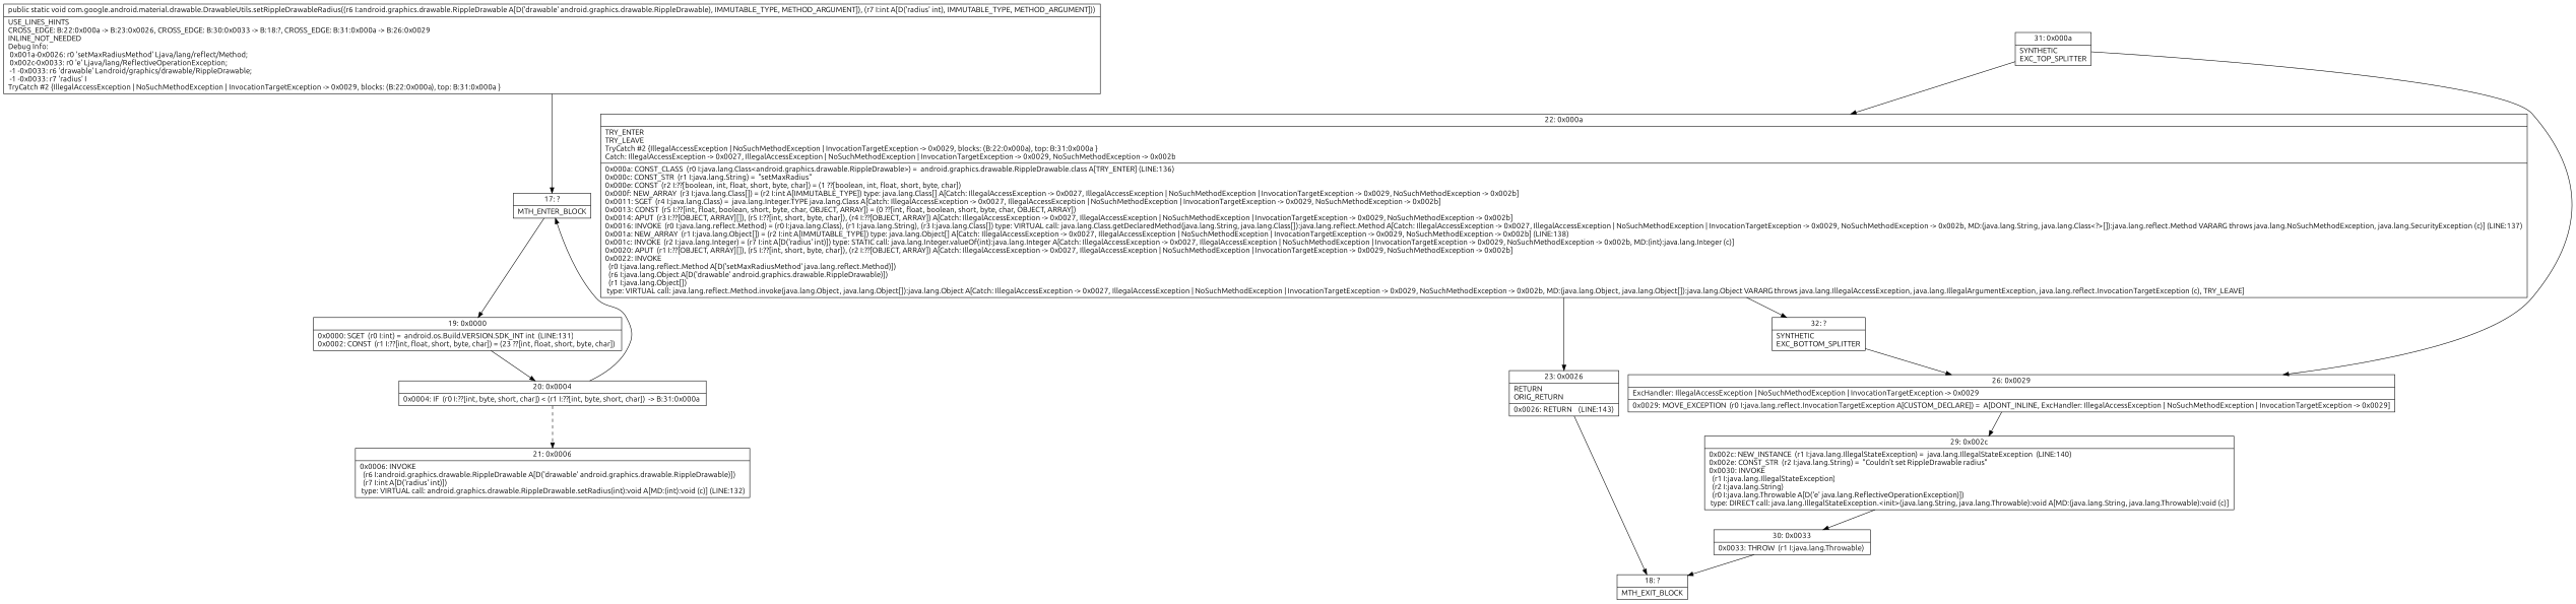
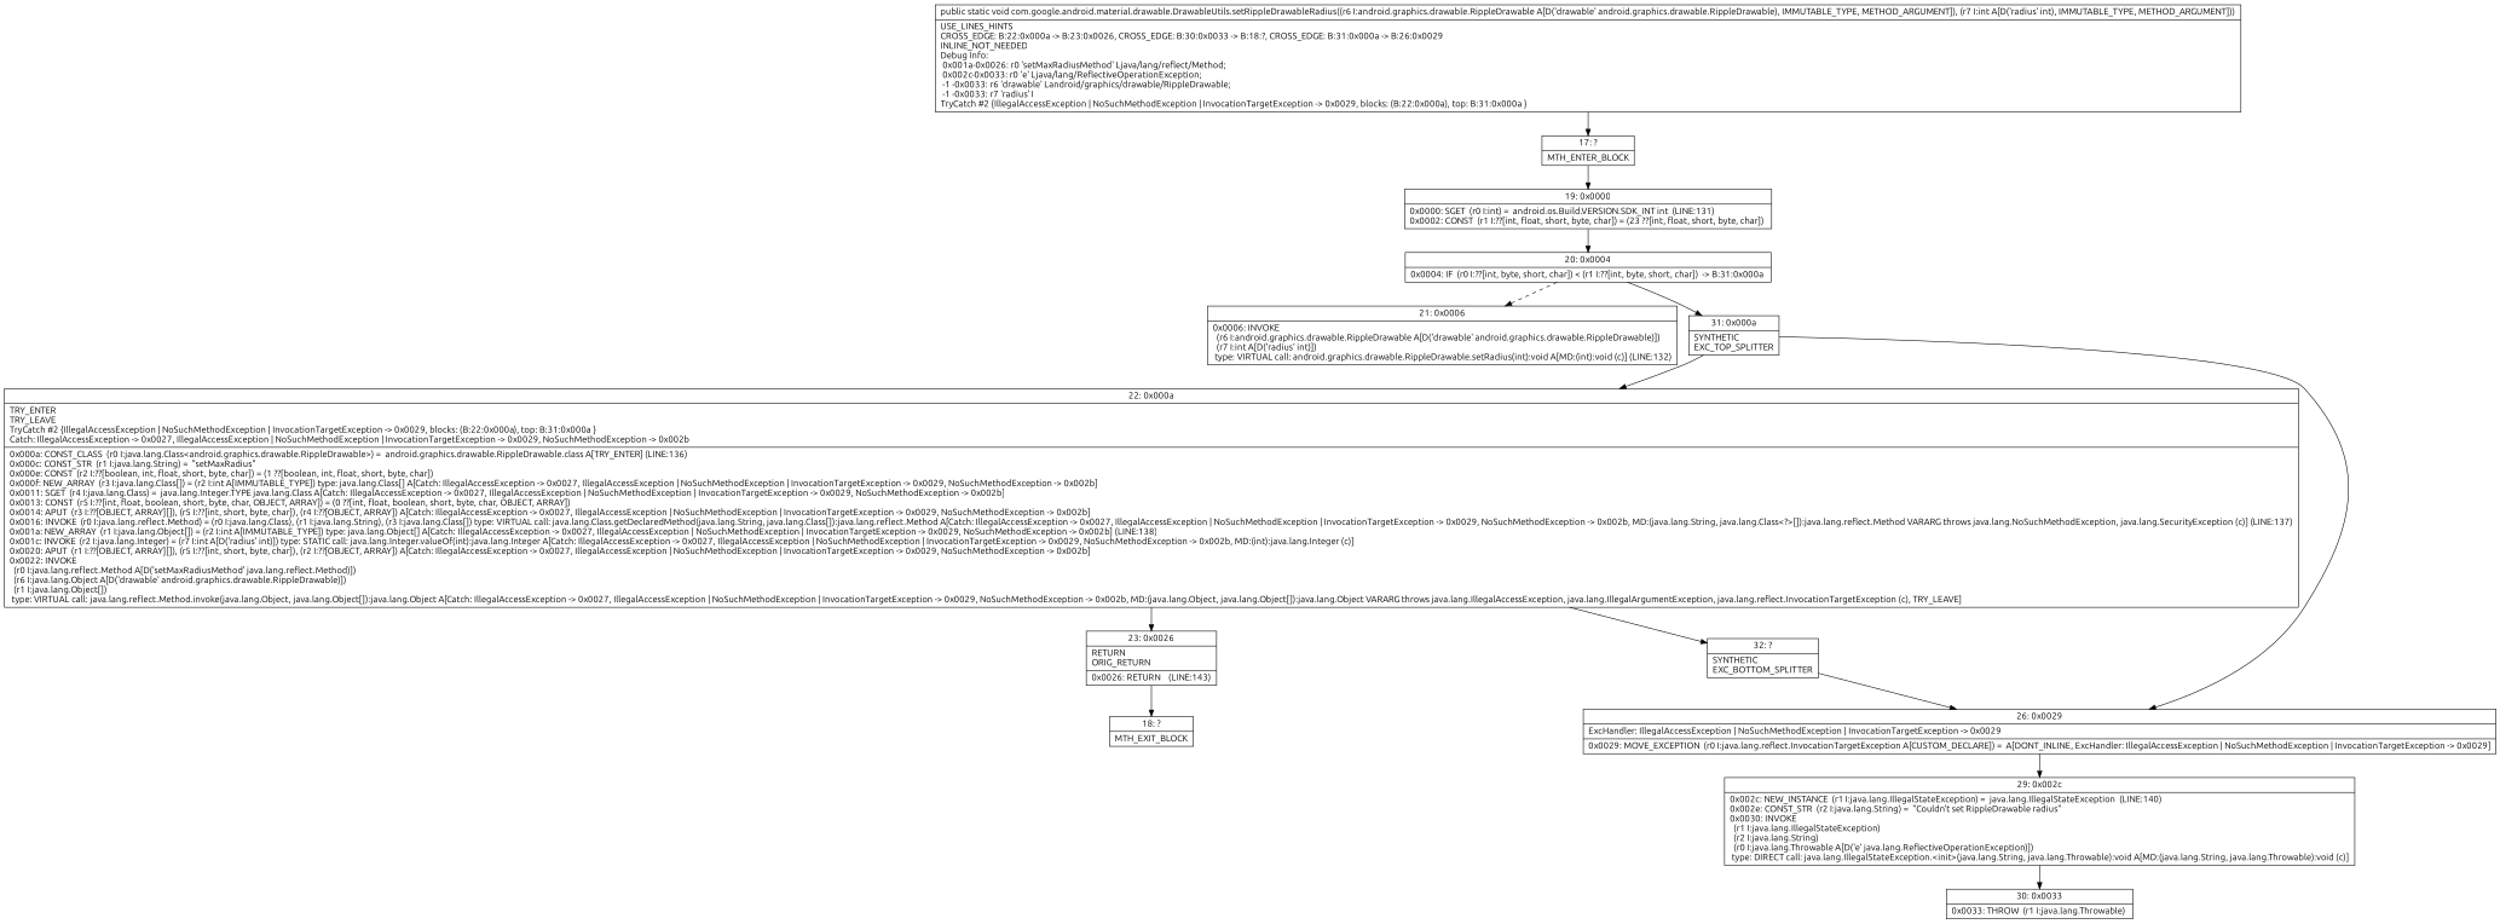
  digraph {
    fontname=Ubuntu
    node [fontname=Ubuntu shape=record]
    edge [fontname=Ubuntu]
    n1 [label="{17\:\ ?|MTH_ENTER_BLOCK\l}"]
    n2 [label="{19\:\ 0x0000|0x0000: SGET  (r0 I:int) =  android.os.Build.VERSION.SDK_INT int  (LINE:131)\l0x0002: CONST  (r1 I:??[int, float, short, byte, char]) = (23 ??[int, float, short, byte, char]) \l}"]
    n3 [label="{20\:\ 0x0004|0x0004: IF  (r0 I:??[int, byte, short, char]) \< (r1 I:??[int, byte, short, char])  \-\> B:31:0x000a \l}"]
    n4 [label="{21\:\ 0x0006|0x0006: INVOKE  \l  (r6 I:android.graphics.drawable.RippleDrawable A[D('drawable' android.graphics.drawable.RippleDrawable)])\l  (r7 I:int A[D('radius' int)])\l type: VIRTUAL call: android.graphics.drawable.RippleDrawable.setRadius(int):void A[MD:(int):void (c)] (LINE:132)\l}"]
    n5 [label="{31\:\ 0x000a|SYNTHETIC\lEXC_TOP_SPLITTER\l}"]
    n6 [label="{22\:\ 0x000a|TRY_ENTER\lTRY_LEAVE\lTryCatch #2 \{IllegalAccessException \| NoSuchMethodException \| InvocationTargetException \-\> 0x0029, blocks: (B:22:0x000a), top: B:31:0x000a \}\lCatch: IllegalAccessException \-\> 0x0027, IllegalAccessException \| NoSuchMethodException \| InvocationTargetException \-\> 0x0029, NoSuchMethodException \-\> 0x002b\l|0x000a: CONST_CLASS  (r0 I:java.lang.Class\<android.graphics.drawable.RippleDrawable\>) =  android.graphics.drawable.RippleDrawable.class A[TRY_ENTER] (LINE:136)\l0x000c: CONST_STR  (r1 I:java.lang.String) =  \"setMaxRadius\" \l0x000e: CONST  (r2 I:??[boolean, int, float, short, byte, char]) = (1 ??[boolean, int, float, short, byte, char]) \l0x000f: NEW_ARRAY  (r3 I:java.lang.Class[]) = (r2 I:int A[IMMUTABLE_TYPE]) type: java.lang.Class[] A[Catch: IllegalAccessException \-\> 0x0027, IllegalAccessException \| NoSuchMethodException \| InvocationTargetException \-\> 0x0029, NoSuchMethodException \-\> 0x002b]\l0x0011: SGET  (r4 I:java.lang.Class) =  java.lang.Integer.TYPE java.lang.Class A[Catch: IllegalAccessException \-\> 0x0027, IllegalAccessException \| NoSuchMethodException \| InvocationTargetException \-\> 0x0029, NoSuchMethodException \-\> 0x002b]\l0x0013: CONST  (r5 I:??[int, float, boolean, short, byte, char, OBJECT, ARRAY]) = (0 ??[int, float, boolean, short, byte, char, OBJECT, ARRAY]) \l0x0014: APUT  (r3 I:??[OBJECT, ARRAY][]), (r5 I:??[int, short, byte, char]), (r4 I:??[OBJECT, ARRAY]) A[Catch: IllegalAccessException \-\> 0x0027, IllegalAccessException \| NoSuchMethodException \| InvocationTargetException \-\> 0x0029, NoSuchMethodException \-\> 0x002b]\l0x0016: INVOKE  (r0 I:java.lang.reflect.Method) = (r0 I:java.lang.Class), (r1 I:java.lang.String), (r3 I:java.lang.Class[]) type: VIRTUAL call: java.lang.Class.getDeclaredMethod(java.lang.String, java.lang.Class[]):java.lang.reflect.Method A[Catch: IllegalAccessException \-\> 0x0027, IllegalAccessException \| NoSuchMethodException \| InvocationTargetException \-\> 0x0029, NoSuchMethodException \-\> 0x002b, MD:(java.lang.String, java.lang.Class\<?\>[]):java.lang.reflect.Method VARARG throws java.lang.NoSuchMethodException, java.lang.SecurityException (c)] (LINE:137)\l0x001a: NEW_ARRAY  (r1 I:java.lang.Object[]) = (r2 I:int A[IMMUTABLE_TYPE]) type: java.lang.Object[] A[Catch: IllegalAccessException \-\> 0x0027, IllegalAccessException \| NoSuchMethodException \| InvocationTargetException \-\> 0x0029, NoSuchMethodException \-\> 0x002b] (LINE:138)\l0x001c: INVOKE  (r2 I:java.lang.Integer) = (r7 I:int A[D('radius' int)]) type: STATIC call: java.lang.Integer.valueOf(int):java.lang.Integer A[Catch: IllegalAccessException \-\> 0x0027, IllegalAccessException \| NoSuchMethodException \| InvocationTargetException \-\> 0x0029, NoSuchMethodException \-\> 0x002b, MD:(int):java.lang.Integer (c)]\l0x0020: APUT  (r1 I:??[OBJECT, ARRAY][]), (r5 I:??[int, short, byte, char]), (r2 I:??[OBJECT, ARRAY]) A[Catch: IllegalAccessException \-\> 0x0027, IllegalAccessException \| NoSuchMethodException \| InvocationTargetException \-\> 0x0029, NoSuchMethodException \-\> 0x002b]\l0x0022: INVOKE  \l  (r0 I:java.lang.reflect.Method A[D('setMaxRadiusMethod' java.lang.reflect.Method)])\l  (r6 I:java.lang.Object A[D('drawable' android.graphics.drawable.RippleDrawable)])\l  (r1 I:java.lang.Object[])\l type: VIRTUAL call: java.lang.reflect.Method.invoke(java.lang.Object, java.lang.Object[]):java.lang.Object A[Catch: IllegalAccessException \-\> 0x0027, IllegalAccessException \| NoSuchMethodException \| InvocationTargetException \-\> 0x0029, NoSuchMethodException \-\> 0x002b, MD:(java.lang.Object, java.lang.Object[]):java.lang.Object VARARG throws java.lang.IllegalAccessException, java.lang.IllegalArgumentException, java.lang.reflect.InvocationTargetException (c), TRY_LEAVE]\l}"]
    n7 [label="{26\:\ 0x0029|ExcHandler: IllegalAccessException \| NoSuchMethodException \| InvocationTargetException \-\> 0x0029\l|0x0029: MOVE_EXCEPTION  (r0 I:java.lang.reflect.InvocationTargetException A[CUSTOM_DECLARE]) =  A[DONT_INLINE, ExcHandler: IllegalAccessException \| NoSuchMethodException \| InvocationTargetException \-\> 0x0029]\l}"]
    n8 [label="{18\:\ ?|MTH_EXIT_BLOCK\l}"]
    n9 [label="{23\:\ 0x0026|RETURN\lORIG_RETURN\l|0x0026: RETURN    (LINE:143)\l}"]
    n10 [label="{32\:\ ?|SYNTHETIC\lEXC_BOTTOM_SPLITTER\l}"]
    n11 [label="{29\:\ 0x002c|0x002c: NEW_INSTANCE  (r1 I:java.lang.IllegalStateException) =  java.lang.IllegalStateException  (LINE:140)\l0x002e: CONST_STR  (r2 I:java.lang.String) =  \"Couldn't set RippleDrawable radius\" \l0x0030: INVOKE  \l  (r1 I:java.lang.IllegalStateException)\l  (r2 I:java.lang.String)\l  (r0 I:java.lang.Throwable A[D('e' java.lang.ReflectiveOperationException)])\l type: DIRECT call: java.lang.IllegalStateException.\<init\>(java.lang.String, java.lang.Throwable):void A[MD:(java.lang.String, java.lang.Throwable):void (c)]\l}"]
    n12 [label="{30\:\ 0x0033|0x0033: THROW  (r1 I:java.lang.Throwable) \l}"]
    n13 [label="{public static void com.google.android.material.drawable.DrawableUtils.setRippleDrawableRadius((r6 I:android.graphics.drawable.RippleDrawable A[D('drawable' android.graphics.drawable.RippleDrawable), IMMUTABLE_TYPE, METHOD_ARGUMENT]), (r7 I:int A[D('radius' int), IMMUTABLE_TYPE, METHOD_ARGUMENT]))  | USE_LINES_HINTS\lCROSS_EDGE: B:22:0x000a \-\> B:23:0x0026, CROSS_EDGE: B:30:0x0033 \-\> B:18:?, CROSS_EDGE: B:31:0x000a \-\> B:26:0x0029\lINLINE_NOT_NEEDED\lDebug Info:\l  0x001a\-0x0026: r0 'setMaxRadiusMethod' Ljava\/lang\/reflect\/Method;\l  0x002c\-0x0033: r0 'e' Ljava\/lang\/ReflectiveOperationException;\l  \-1 \-0x0033: r6 'drawable' Landroid\/graphics\/drawable\/RippleDrawable;\l  \-1 \-0x0033: r7 'radius' I\lTryCatch #2 \{IllegalAccessException \| NoSuchMethodException \| InvocationTargetException \-\> 0x0029, blocks: (B:22:0x000a), top: B:31:0x000a \}\l}"]
    n1 -> n2
    n2 -> n3
    n3 -> n4 [style=dashed]
-   n3 -> n1
+   n3 -> n5
    n5 -> n6
    n5 -> n7
    n6 -> n9
    n6 -> n10
    n7 -> n11
    n9 -> n8
    n10 -> n7
    n11 -> n12
-   n12 -> n8
    n13 -> n1
  }
